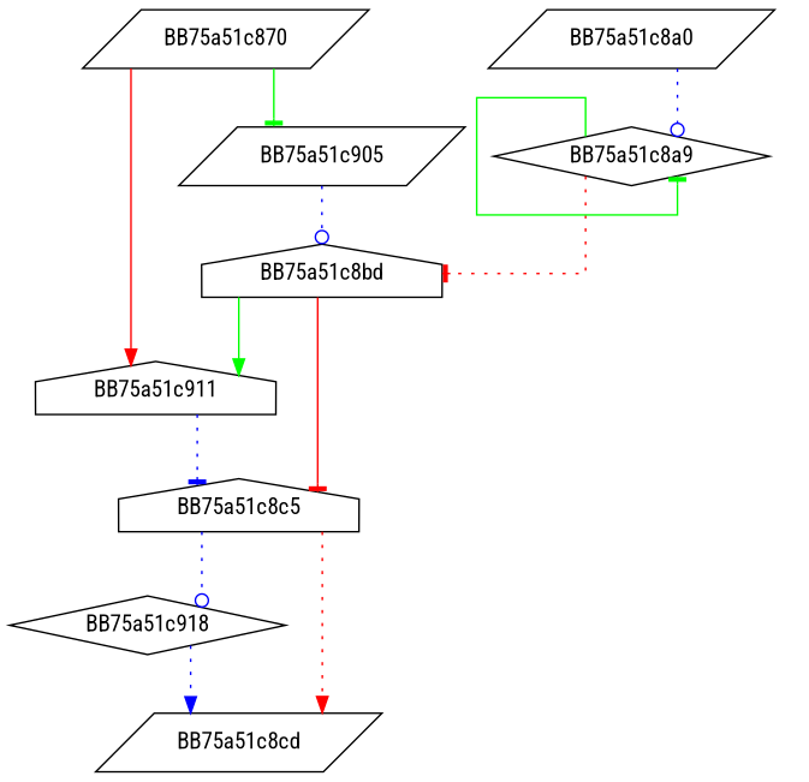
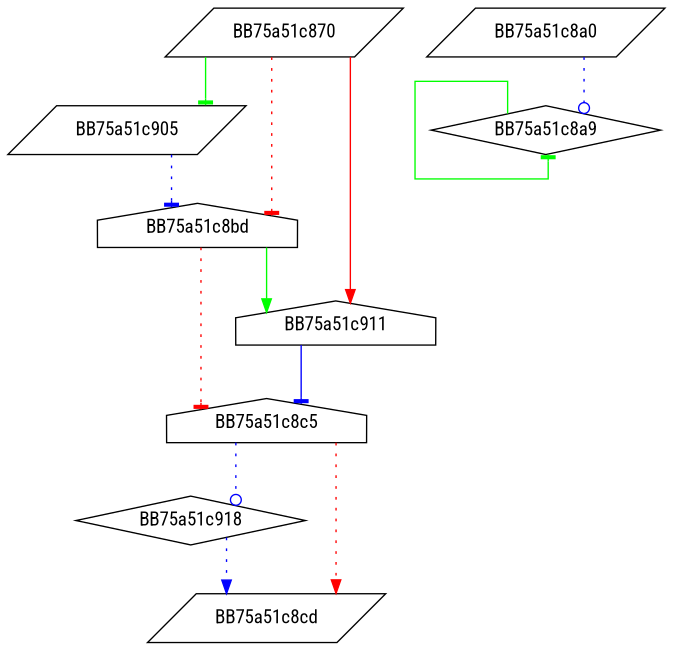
  digraph {
    fontname="Roboto Condensed"
    splines=ortho
    node [fontname="Roboto Condensed" shape=parallelogram]
    edge [arrowhead=tee color=blue fontname="Roboto Condensed" style=solid]
    BB75a51c870
    BB75a51c905
    BB75a51c911 [shape=house]
    BB75a51c8bd [shape=house]
    BB75a51c8a9 [shape=diamond]
    BB75a51c8a0
    BB75a51c8c5 [shape=house]
    BB75a51c918 [shape=diamond]
    BB75a51c8cd
    BB75a51c870 -> BB75a51c905 [color=green]
    BB75a51c870 -> BB75a51c911 [arrowhead=normal color=red]
-   BB75a51c905 -> BB75a51c8bd [arrowhead=odot style=dotted]
-   BB75a51c911 -> BB75a51c8c5 [style=dotted]
+   BB75a51c905 -> BB75a51c8bd [style=dotted]
+   BB75a51c911 -> BB75a51c8c5
    BB75a51c8bd -> BB75a51c911 [arrowhead=normal color=green]
-   BB75a51c8bd -> BB75a51c8c5 [color=red]
-   BB75a51c8a9 -> BB75a51c8bd [color=red style=dotted]
+   BB75a51c8bd -> BB75a51c8c5 [color=red style=dotted]
+   BB75a51c870 -> BB75a51c8bd [color=red style=dotted]
    BB75a51c8a9 -> BB75a51c8a9 [color=green]
    BB75a51c8a0 -> BB75a51c8a9 [arrowhead=odot style=dotted]
    BB75a51c8c5 -> BB75a51c918 [arrowhead=odot style=dotted]
    BB75a51c8c5 -> BB75a51c8cd [arrowhead=normal color=red style=dotted]
    BB75a51c918 -> BB75a51c8cd [arrowhead=normal style=dotted]
  }
